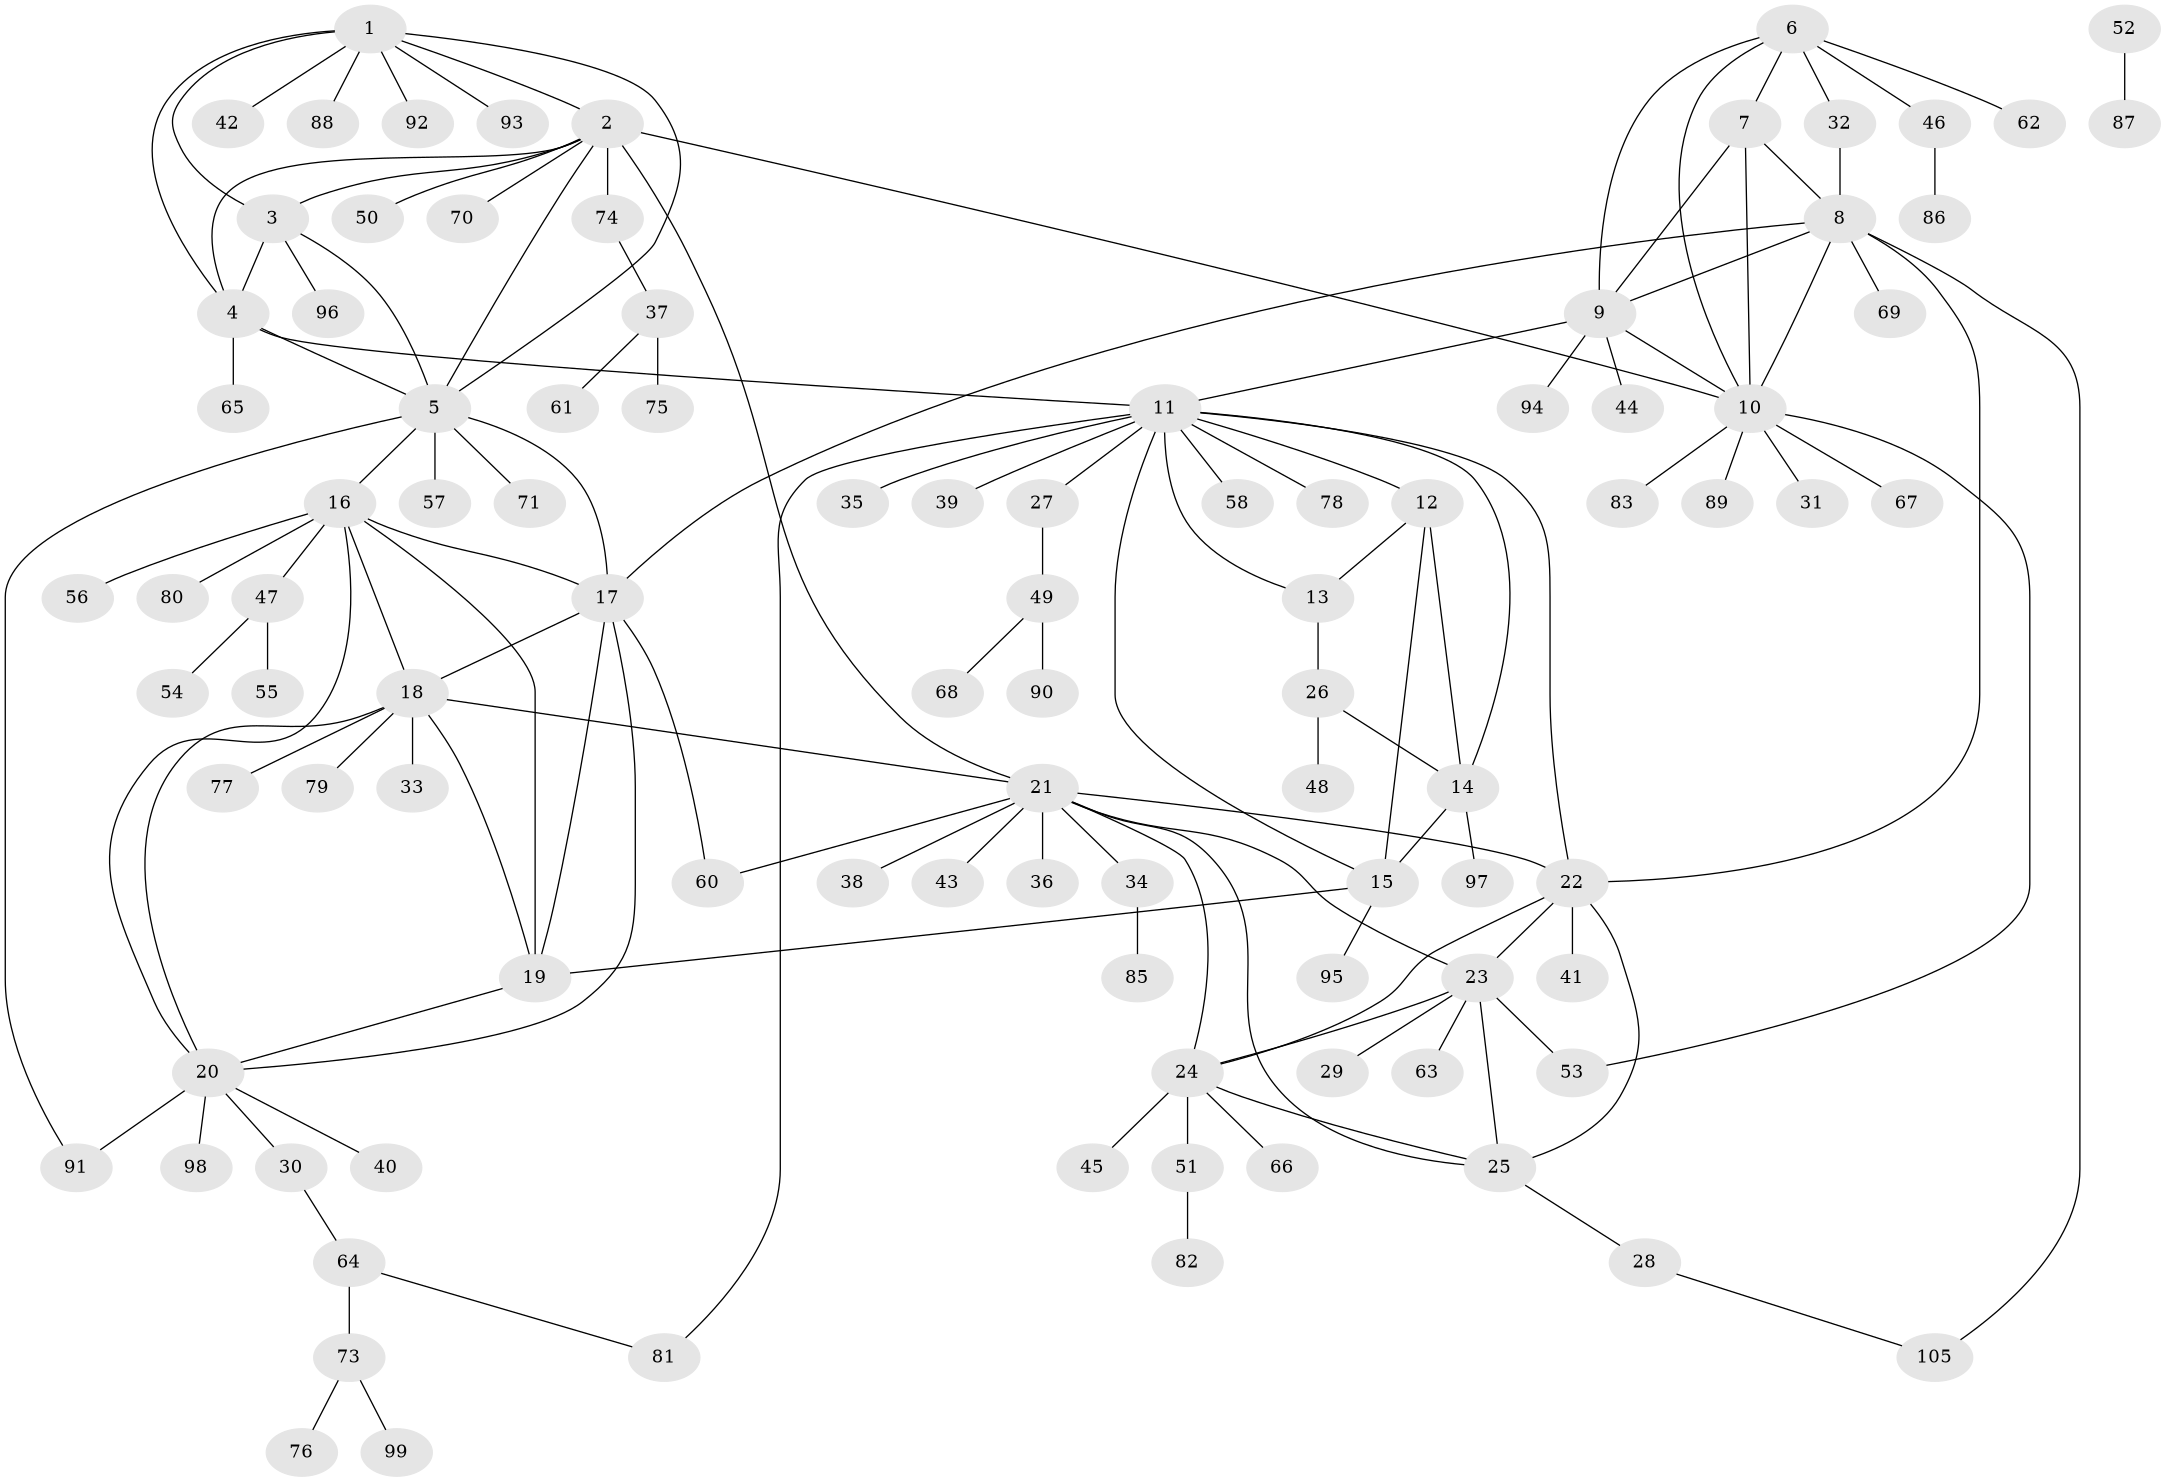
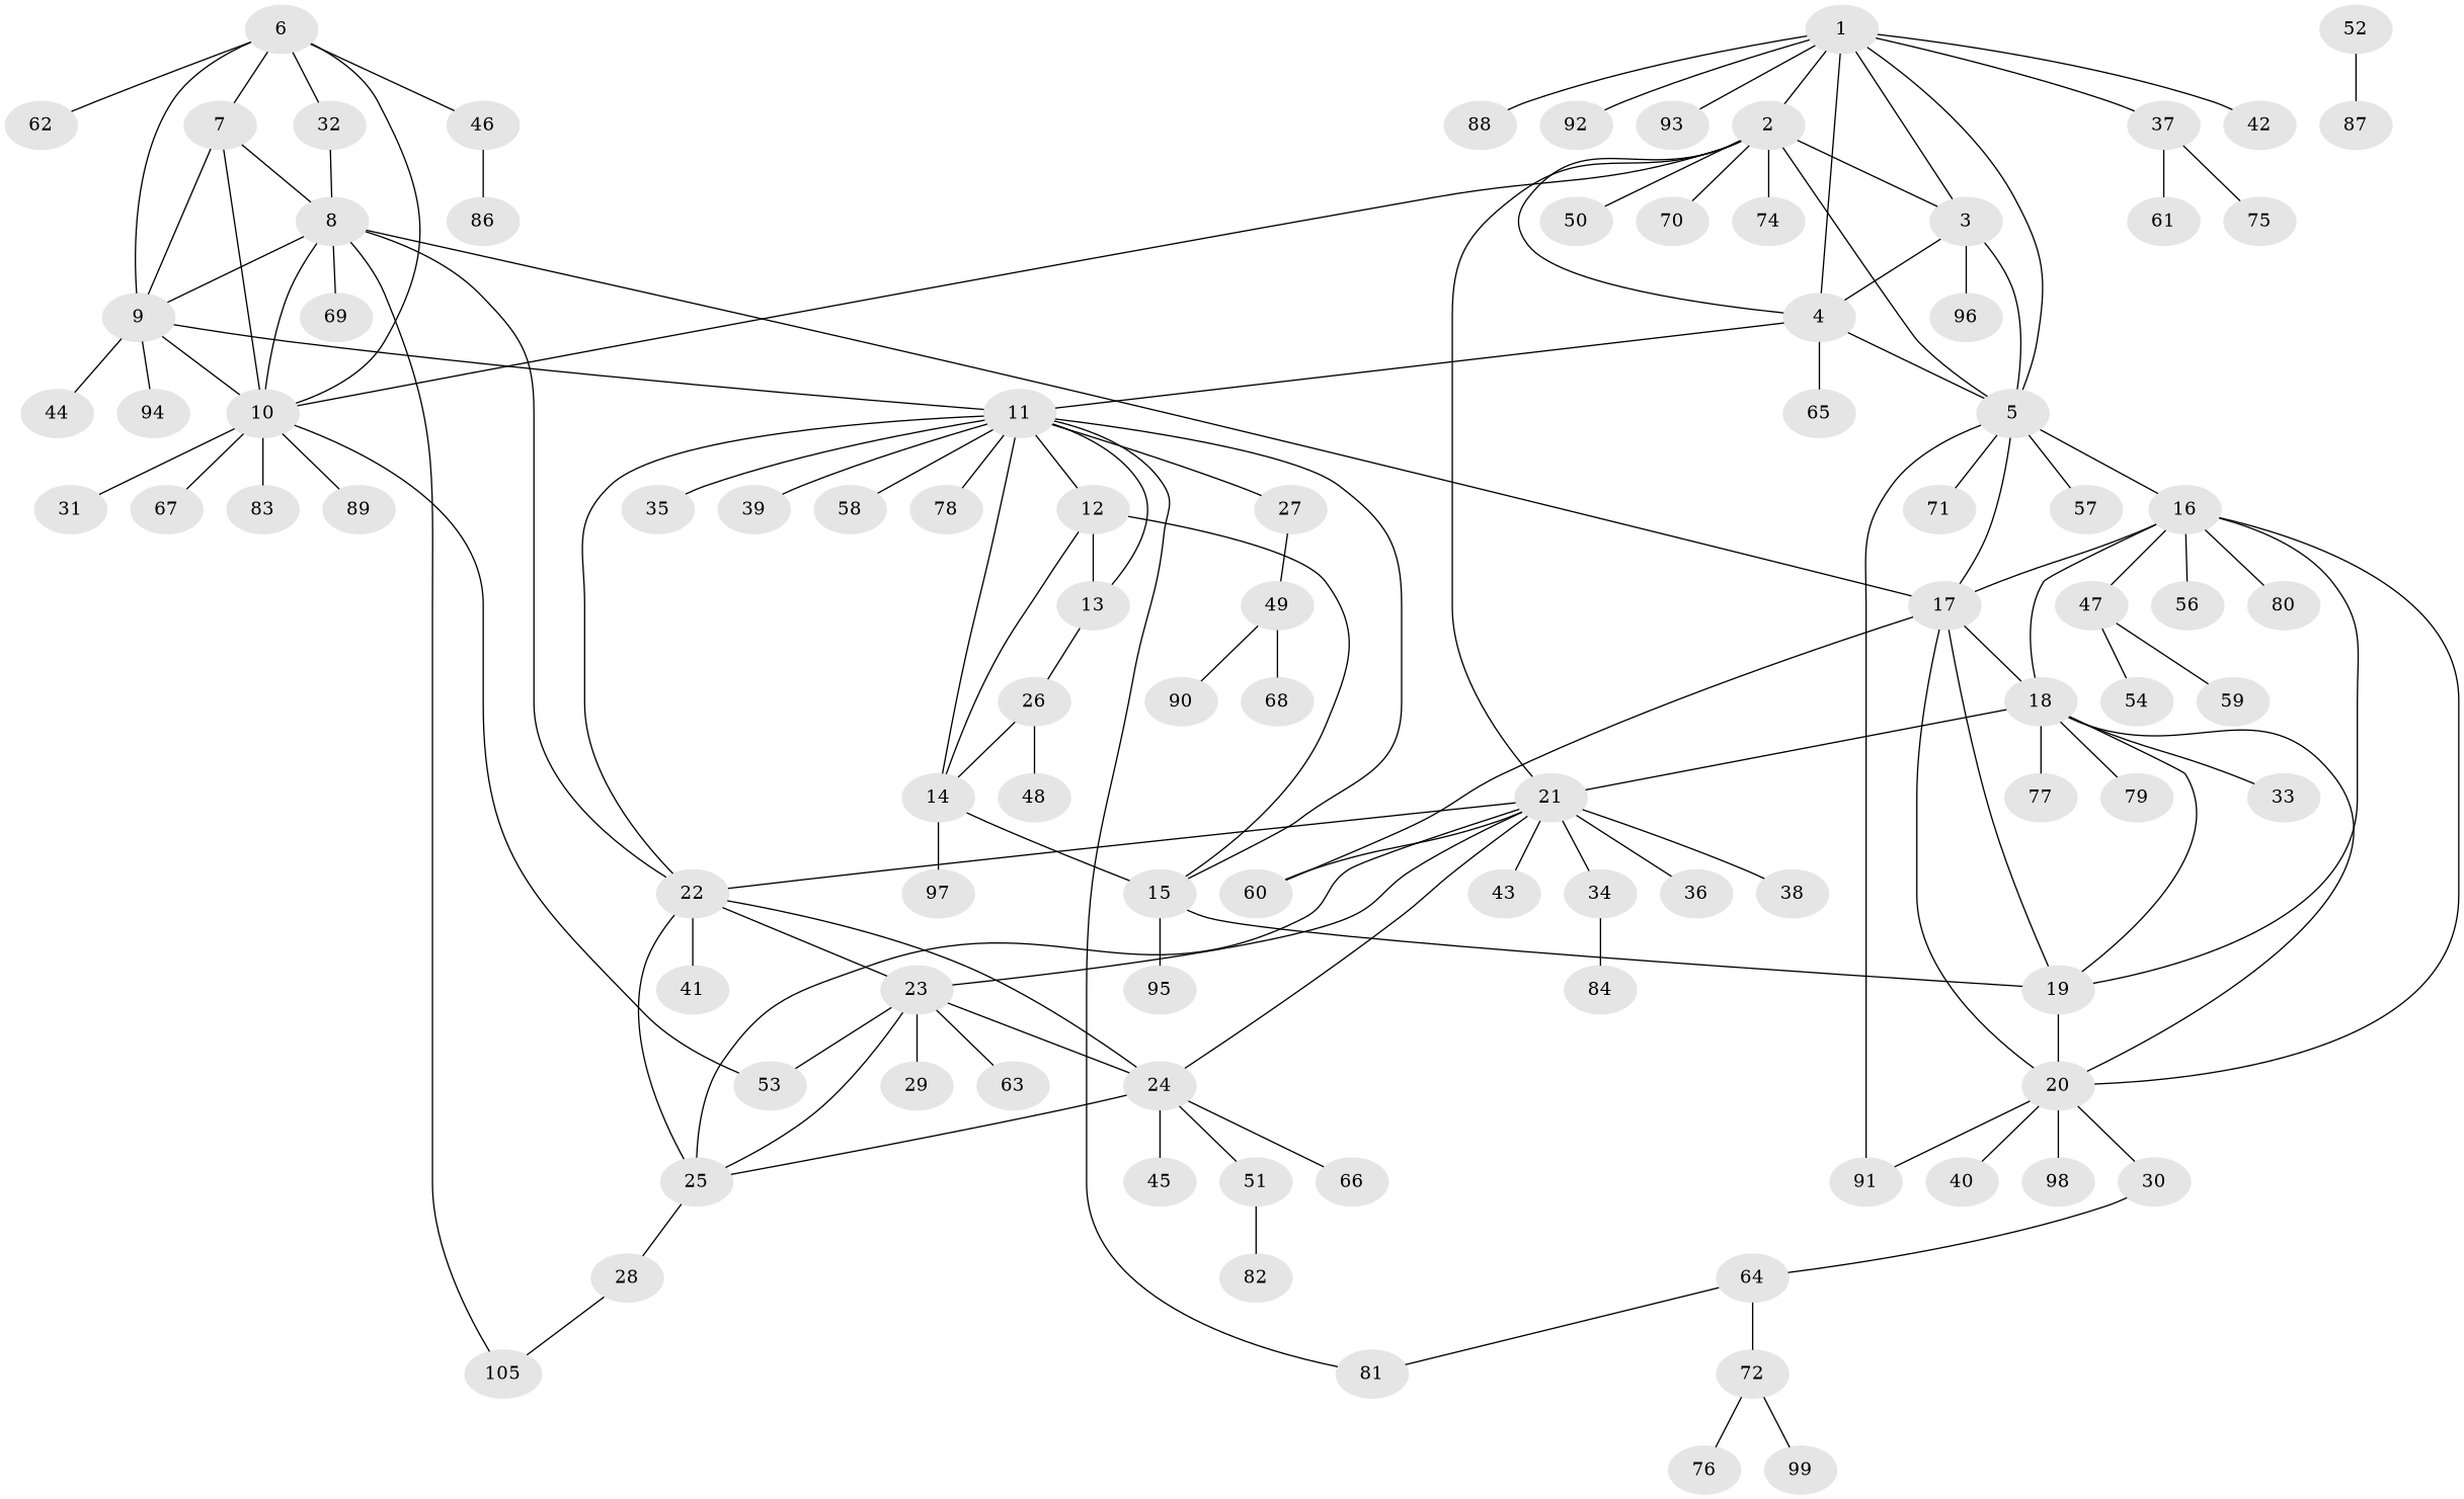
  graph {
    node [color=gray90 style=filled]
    1
    2
    3
    4
    5
    37
    42
    88
    92
    93
    10
    21
    50
    70
    74
    96
    11
    65
    16
    57
    71
    91
    17
    61
    75
    31
    53
    67
    83
    89
    22
    60
    23
    24
    25
    34
    36
    38
    43
    12
    13
    14
    15
    27
    35
    39
    58
    78
    81
    19
    18
    20
    47
    56
    80
    52
    87
    6
    7
    9
    32
    46
    62
    8
    69
    n66 [label=105]
    44
    94
    86
    41
    26
    97
    95
    49
    48
    33
    77
    79
    30
    40
    98
    54
-   59 [label=55]
+   59
    64
    29
    63
    45
    51
    66
    28
-   84 [label=85]
+   84
    82
    68
    90
-   73
+   73 [label=72]
    76
    99
    1 -- 2
    1 -- 3
    1 -- 4
    1 -- 5
-   74 -- 37
+   1 -- 37
    1 -- 42
    1 -- 88
    1 -- 92
    1 -- 93
    2 -- 3
    2 -- 4
    2 -- 5
    2 -- 10
    2 -- 21
    2 -- 50
    2 -- 70
    2 -- 74
    3 -- 4
    3 -- 5
    3 -- 96
    4 -- 5
    4 -- 11
    4 -- 65
    5 -- 16
    5 -- 57
    5 -- 71
    5 -- 91
    5 -- 17
    37 -- 61
    37 -- 75
    10 -- 31
    10 -- 53
    10 -- 67
    10 -- 83
    10 -- 89
    21 -- 22
    21 -- 60
    21 -- 23
    21 -- 24
    21 -- 25
    21 -- 34
    21 -- 36
    21 -- 38
    21 -- 43
    11 -- 22
    11 -- 12
    11 -- 13
    11 -- 14
    11 -- 15
    11 -- 27
    11 -- 35
    11 -- 39
    11 -- 58
    11 -- 78
    11 -- 81
    16 -- 17
    16 -- 19
    16 -- 18
    16 -- 20
    16 -- 47
    16 -- 56
    16 -- 80
    17 -- 60
    17 -- 19
    17 -- 18
    17 -- 20
    22 -- 23
    22 -- 24
    22 -- 25
    22 -- 41
    23 -- 53
    23 -- 24
    23 -- 25
    23 -- 29
    23 -- 63
    24 -- 25
    24 -- 45
    24 -- 51
    24 -- 66
    25 -- 28
    34 -- 84
    12 -- 13
    12 -- 14
    12 -- 15
    13 -- 26
    14 -- 15
    14 -- 97
    15 -- 19
    15 -- 95
    27 -- 49
    19 -- 20
    18 -- 21
    18 -- 19
    18 -- 20
    18 -- 33
    18 -- 77
    18 -- 79
    20 -- 91
    20 -- 30
    20 -- 40
    20 -- 98
    47 -- 54
    47 -- 59
    52 -- 87
    6 -- 10
    6 -- 7
    6 -- 9
    6 -- 32
    6 -- 46
    6 -- 62
    7 -- 10
    7 -- 9
    7 -- 8
    9 -- 10
    9 -- 11
    9 -- 44
    9 -- 94
    32 -- 8
    46 -- 86
    8 -- 10
    8 -- 17
    8 -- 22
    8 -- 9
    8 -- 69
    8 -- n66
    26 -- 14
    26 -- 48
    49 -- 68
    49 -- 90
    30 -- 64
    64 -- 81
    64 -- 73
    51 -- 82
    28 -- n66
    73 -- 76
    73 -- 99
  }
